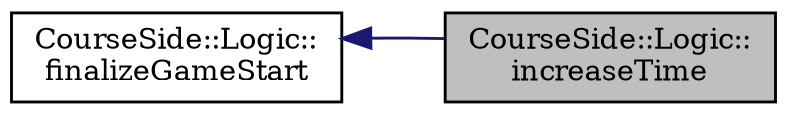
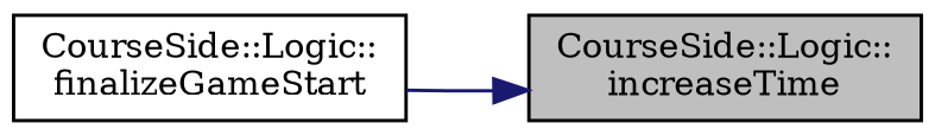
  digraph {
    rankdir=RL
    fontname="DejaVu Serif"
    node [color=black fontname="DejaVu Serif" fontsize=10 shape=record style=filled]
    n1 [fillcolor=grey75 fontcolor=black height=0.2 label="CourseSide::Logic::\lincreaseTime" width=0.4]
    n2 [fillcolor=white height=0.2 label="CourseSide::Logic::\lfinalizeGameStart" width=0.4]
-   n2 -> n1 [color=midnightblue dir=back fontname="DejaVu Serif" fontsize=10 labelfontname=Helvetica labelfontsize=10 style=solid]
+   n1 -> n2 [color=midnightblue dir=back fontname="DejaVu Serif" fontsize=10 labelfontname=Helvetica labelfontsize=10 style=solid]
  }
